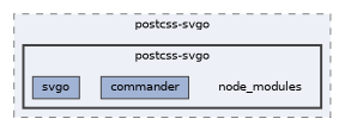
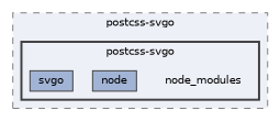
  digraph {
    compound=true
    node [fontname=Helvetica fontsize=10 shape=box color=grey25 fillcolor="#a2b4d6" style=filled]
    n1 [height=0.2 label=node_modules shape=plaintext width=0.4 color="" fillcolor="" style=""]
-   n2 [height=0.2 label=commander width=0.4]
+   n2 [height=0.2 label="node" width=0.4]
    n3 [height=0.2 label=svgo width=0.4]
    subgraph cluster_1 {
      bgcolor="#edf0f7"
      fontname=Helvetica
      fontsize=10
      label="postcss-svgo"
      pencolor=grey50
      style="filled,dashed"
      subgraph cluster_2 {
        bgcolor="#edf0f7"
        fontname=Helvetica
        fontsize=10
        pencolor=grey25
        style="filled,bold"
        n1
        n2
        n3
      }
    }
  }
